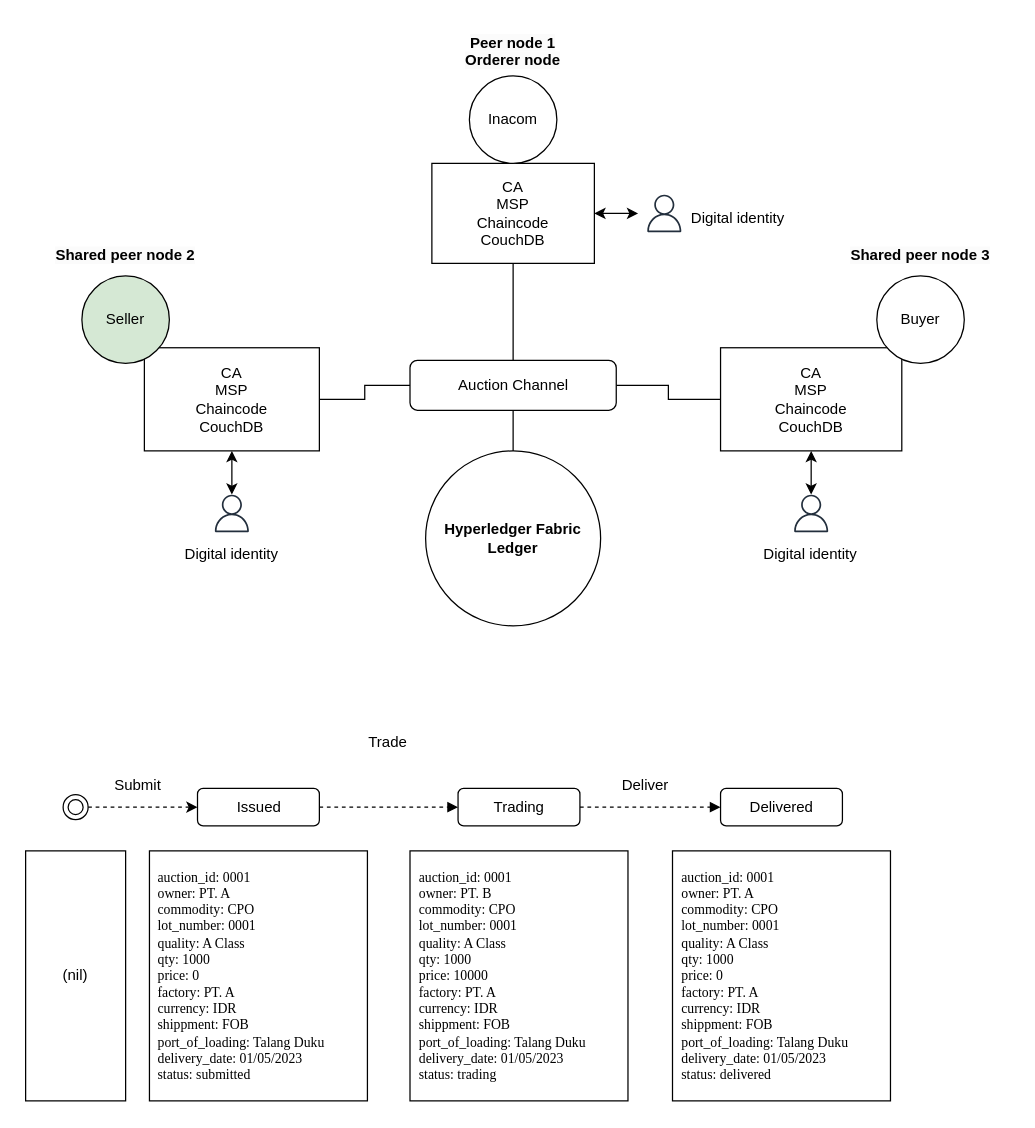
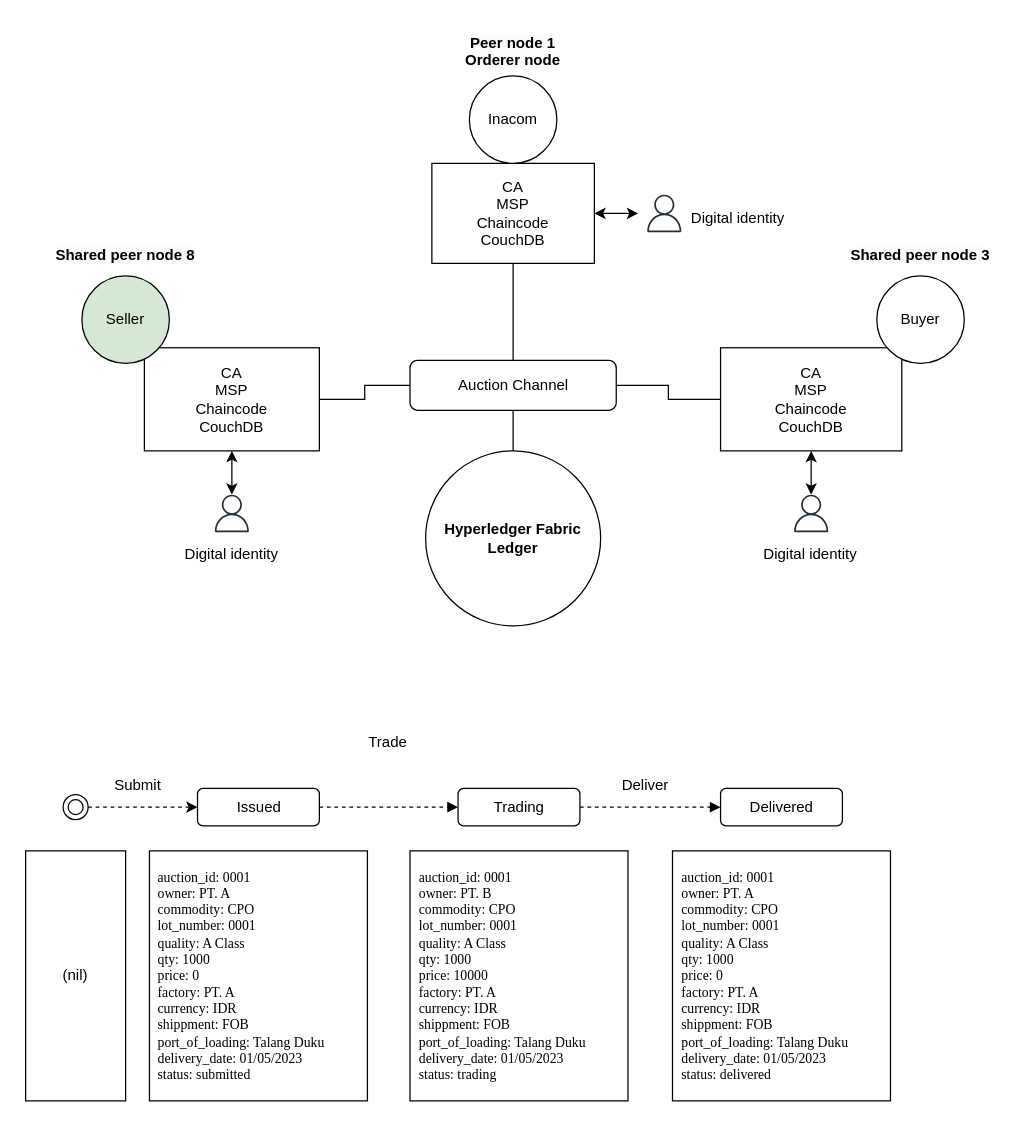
  <mxCell id="0" />
  <mxCell id="1" parent="0" />
  <mxCell id="2" style="edgeStyle=orthogonalEdgeStyle;rounded=0;orthogonalLoop=1;jettySize=auto;html=1;exitX=0;exitY=0.5;exitDx=0;exitDy=0;entryX=1;entryY=0.5;entryDx=0;entryDy=0;endArrow=none;endFill=0;" parent="1" source="3" target="12" edge="1"><mxGeometry relative="1" as="geometry" /></mxCell>
  <mxCell id="3" value="CA&lt;br style=&quot;border-color: var(--border-color);&quot;&gt;MSP&lt;br&gt;Chaincode&lt;br&gt;CouchDB" style="rounded=0;whiteSpace=wrap;html=1;" parent="1" vertex="1"><mxGeometry x="575.94" y="277.5" width="145" height="82.5" as="geometry" /></mxCell>
  <mxCell id="4" style="edgeStyle=orthogonalEdgeStyle;rounded=0;orthogonalLoop=1;jettySize=auto;html=1;exitX=1;exitY=0.5;exitDx=0;exitDy=0;entryX=0;entryY=0.5;entryDx=0;entryDy=0;endArrow=none;endFill=0;" parent="1" source="5" target="12" edge="1"><mxGeometry relative="1" as="geometry" /></mxCell>
  <mxCell id="5" value="CA&lt;br&gt;MSP&lt;br&gt;Chaincode&lt;br&gt;CouchDB" style="rounded=0;whiteSpace=wrap;html=1;" parent="1" vertex="1"><mxGeometry x="115" y="277.5" width="140" height="82.5" as="geometry" /></mxCell>
  <mxCell id="6" value="Hyperledger Fabric&lt;br&gt;Ledger" style="ellipse;whiteSpace=wrap;html=1;aspect=fixed;fontStyle=1" parent="1" vertex="1"><mxGeometry x="340" y="360" width="140" height="140" as="geometry" /></mxCell>
  <mxCell id="7" style="edgeStyle=orthogonalEdgeStyle;rounded=0;orthogonalLoop=1;jettySize=auto;html=1;exitX=0.5;exitY=1;exitDx=0;exitDy=0;entryX=0.5;entryY=0;entryDx=0;entryDy=0;endArrow=none;endFill=0;" parent="1" source="8" target="12" edge="1"><mxGeometry relative="1" as="geometry" /></mxCell>
  <mxCell id="8" value="CA&lt;br style=&quot;border-color: var(--border-color);&quot;&gt;MSP&lt;br&gt;Chaincode&lt;br&gt;CouchDB" style="rounded=0;whiteSpace=wrap;html=1;" parent="1" vertex="1"><mxGeometry x="345" y="130" width="130" height="80" as="geometry" /></mxCell>
  <mxCell id="9" value="" style="shape=image;html=1;verticalAlign=top;verticalLabelPosition=bottom;labelBackgroundColor=#ffffff;imageAspect=0;aspect=fixed;image=https://cdn1.iconfinder.com/data/icons/cryptocurrency-blockchain-fintech-free/32/Cryptocurrency_blockchain_data-37-128.png" parent="1" vertex="1"><mxGeometry x="385" y="445" width="50" height="50" as="geometry" /></mxCell>
  <mxCell id="10" value="Inacom" style="ellipse;whiteSpace=wrap;html=1;aspect=fixed;" parent="1" vertex="1"><mxGeometry x="375" y="60" width="70" height="70" as="geometry" /></mxCell>
  <mxCell id="11" style="edgeStyle=orthogonalEdgeStyle;rounded=0;orthogonalLoop=1;jettySize=auto;html=1;exitX=0.5;exitY=1;exitDx=0;exitDy=0;entryX=0.5;entryY=0;entryDx=0;entryDy=0;endArrow=none;endFill=0;" parent="1" source="12" target="6" edge="1"><mxGeometry relative="1" as="geometry" /></mxCell>
  <mxCell id="12" value="Auction Channel" style="rounded=1;whiteSpace=wrap;html=1;" parent="1" vertex="1"><mxGeometry x="327.5" y="287.5" width="165" height="40" as="geometry" /></mxCell>
  <mxCell id="13" value="Seller" style="ellipse;whiteSpace=wrap;html=1;aspect=fixed;fillColor=#d5e8d4;" parent="1" vertex="1"><mxGeometry x="65" y="220" width="70" height="70" as="geometry" /></mxCell>
  <mxCell id="14" value="Buyer" style="ellipse;whiteSpace=wrap;html=1;aspect=fixed;" parent="1" vertex="1"><mxGeometry x="700.94" y="220" width="70" height="70" as="geometry" /></mxCell>
  <mxCell id="15" value="Issued" style="rounded=1;whiteSpace=wrap;html=1;" parent="1" vertex="1"><mxGeometry x="157.5" y="630" width="97.5" height="30" as="geometry" /></mxCell>
  <mxCell id="16" style="edgeStyle=orthogonalEdgeStyle;rounded=0;orthogonalLoop=1;jettySize=auto;html=1;exitX=1;exitY=0.5;exitDx=0;exitDy=0;entryX=0;entryY=0.5;entryDx=0;entryDy=0;dashed=1;endArrow=block;endFill=1;" parent="1" source="15" target="18" edge="1"><mxGeometry relative="1" as="geometry"><mxPoint x="458.75" y="645" as="sourcePoint" /></mxGeometry></mxCell>
  <mxCell id="17" style="edgeStyle=orthogonalEdgeStyle;rounded=0;orthogonalLoop=1;jettySize=auto;html=1;exitX=1;exitY=0.5;exitDx=0;exitDy=0;dashed=1;endArrow=block;endFill=1;" parent="1" source="18" target="19" edge="1"><mxGeometry relative="1" as="geometry" /></mxCell>
  <mxCell id="18" value="Trading" style="rounded=1;whiteSpace=wrap;html=1;" parent="1" vertex="1"><mxGeometry x="365.94" y="630" width="97.5" height="30" as="geometry" /></mxCell>
  <mxCell id="19" value="Delivered" style="rounded=1;whiteSpace=wrap;html=1;" parent="1" vertex="1"><mxGeometry x="575.94" y="630" width="97.5" height="30" as="geometry" /></mxCell>
  <mxCell id="20" style="edgeStyle=orthogonalEdgeStyle;rounded=0;orthogonalLoop=1;jettySize=auto;html=1;exitX=1;exitY=0.5;exitDx=0;exitDy=0;dashed=1;" parent="1" source="21" target="15" edge="1"><mxGeometry relative="1" as="geometry" /></mxCell>
  <mxCell id="21" value="" style="ellipse;shape=doubleEllipse;html=1;dashed=0;whiteSpace=wrap;aspect=fixed;" parent="1" vertex="1"><mxGeometry x="50" y="635" width="20" height="20" as="geometry" /></mxCell>
  <mxCell id="22" value="(nil)" style="rounded=0;whiteSpace=wrap;html=1;" parent="1" vertex="1"><mxGeometry y="680" width="80" height="200" as="geometry" x="20" /></mxCell>
  <mxCell id="23" value="&lt;div style=&quot;font-size: 11px;&quot;&gt;auction_id: 0001&lt;/div&gt;&lt;div style=&quot;font-size: 11px;&quot;&gt;owner: PT. A&lt;/div&gt;&lt;div style=&quot;font-size: 11px;&quot;&gt;commodity: CPO&lt;/div&gt;&lt;div style=&quot;font-size: 11px;&quot;&gt;lot_number: 0001&lt;/div&gt;&lt;div style=&quot;font-size: 11px;&quot;&gt;quality: A Class&lt;/div&gt;&lt;div style=&quot;font-size: 11px;&quot;&gt;qty: 1000&lt;/div&gt;&lt;div style=&quot;font-size: 11px;&quot;&gt;price: 0&lt;/div&gt;&lt;div style=&quot;font-size: 11px;&quot;&gt;factory: PT. A&lt;/div&gt;&lt;div style=&quot;font-size: 11px;&quot;&gt;currency: IDR&lt;/div&gt;&lt;div style=&quot;font-size: 11px;&quot;&gt;shippment: FOB&lt;/div&gt;&lt;div style=&quot;font-size: 11px;&quot;&gt;port_of_loading: Talang Duku&lt;span style=&quot;font-size: 11px;&quot;&gt;&lt;/span&gt;&lt;/div&gt;&lt;div style=&quot;font-size: 11px;&quot;&gt;delivery_date: 01/05/2023&lt;/div&gt;&lt;div style=&quot;font-size: 11px;&quot;&gt;status: submitted&lt;/div&gt;" style="rounded=0;whiteSpace=wrap;html=1;align=left;fontFamily=Verdana;labelBackgroundColor=none;spacingLeft=5;fontSize=11;" parent="1" vertex="1"><mxGeometry x="119.06" y="680" width="174.38" height="200" as="geometry" /></mxCell>
  <mxCell id="24" value="&lt;div style=&quot;font-size: 11px;&quot;&gt;auction_id: 0001&lt;/div&gt;&lt;div style=&quot;font-size: 11px;&quot;&gt;owner: PT. B&lt;/div&gt;&lt;div style=&quot;font-size: 11px;&quot;&gt;commodity: CPO&lt;/div&gt;&lt;div style=&quot;font-size: 11px;&quot;&gt;lot_number: 0001&lt;/div&gt;&lt;div style=&quot;font-size: 11px;&quot;&gt;quality: A Class&lt;/div&gt;&lt;div style=&quot;font-size: 11px;&quot;&gt;qty: 1000&lt;/div&gt;&lt;div style=&quot;font-size: 11px;&quot;&gt;price: 10000&lt;/div&gt;&lt;div style=&quot;font-size: 11px;&quot;&gt;factory: PT. A&lt;/div&gt;&lt;div style=&quot;font-size: 11px;&quot;&gt;currency: IDR&lt;/div&gt;&lt;div style=&quot;font-size: 11px;&quot;&gt;shippment: FOB&lt;/div&gt;&lt;div style=&quot;font-size: 11px;&quot;&gt;port_of_loading: Talang Duku&lt;span style=&quot;font-size: 11px;&quot;&gt;&lt;/span&gt;&lt;/div&gt;&lt;div style=&quot;font-size: 11px;&quot;&gt;delivery_date: 01/05/2023&lt;/div&gt;&lt;div style=&quot;font-size: 11px;&quot;&gt;status: trading&lt;/div&gt;" style="rounded=0;whiteSpace=wrap;html=1;align=left;fontFamily=Verdana;labelBackgroundColor=none;spacingLeft=5;fontSize=11;" parent="1" vertex="1"><mxGeometry x="327.5" y="680" width="174.38" height="200" as="geometry" /></mxCell>
  <mxCell id="25" value="&lt;div style=&quot;font-size: 11px;&quot;&gt;auction_id: 0001&lt;/div&gt;&lt;div style=&quot;font-size: 11px;&quot;&gt;owner: PT. A&lt;/div&gt;&lt;div style=&quot;font-size: 11px;&quot;&gt;commodity: CPO&lt;/div&gt;&lt;div style=&quot;font-size: 11px;&quot;&gt;lot_number: 0001&lt;/div&gt;&lt;div style=&quot;font-size: 11px;&quot;&gt;quality: A Class&lt;/div&gt;&lt;div style=&quot;font-size: 11px;&quot;&gt;qty: 1000&lt;/div&gt;&lt;div style=&quot;font-size: 11px;&quot;&gt;price: 0&lt;/div&gt;&lt;div style=&quot;font-size: 11px;&quot;&gt;factory: PT. A&lt;/div&gt;&lt;div style=&quot;font-size: 11px;&quot;&gt;currency: IDR&lt;/div&gt;&lt;div style=&quot;font-size: 11px;&quot;&gt;shippment: FOB&lt;/div&gt;&lt;div style=&quot;font-size: 11px;&quot;&gt;port_of_loading: Talang Duku&lt;span style=&quot;font-size: 11px;&quot;&gt;&lt;/span&gt;&lt;/div&gt;&lt;div style=&quot;font-size: 11px;&quot;&gt;delivery_date: 01/05/2023&lt;/div&gt;&lt;div style=&quot;font-size: 11px;&quot;&gt;status: delivered&lt;/div&gt;" style="rounded=0;whiteSpace=wrap;html=1;align=left;fontFamily=Verdana;labelBackgroundColor=none;spacingLeft=5;fontSize=11;" parent="1" vertex="1"><mxGeometry x="537.5" y="680" width="174.38" height="200" as="geometry" /></mxCell>
  <mxCell id="26" value="Submit" style="text;html=1;strokeColor=none;fillColor=none;align=center;verticalAlign=middle;whiteSpace=wrap;rounded=0;" parent="1" vertex="1"><mxGeometry x="80" y="613" width="60" height="30" as="geometry" /></mxCell>
  <mxCell id="27" value="Deliver" style="text;html=1;strokeColor=none;fillColor=none;align=center;verticalAlign=middle;whiteSpace=wrap;rounded=0;" parent="1" vertex="1"><mxGeometry x="485.94" y="613" width="60" height="30" as="geometry" /></mxCell>
  <mxCell id="28" value="Trade" style="text;html=1;strokeColor=none;fillColor=none;align=center;verticalAlign=middle;whiteSpace=wrap;rounded=0;" parent="1" vertex="1"><mxGeometry x="280" y="578" width="60" height="30" as="geometry" /></mxCell>
  <mxCell id="29" value="&lt;b style=&quot;border-color: var(--border-color); color: rgb(0, 0, 0); font-family: Helvetica; font-size: 12px; font-style: normal; font-variant-ligatures: normal; font-variant-caps: normal; letter-spacing: normal; orphans: 2; text-indent: 0px; text-transform: none; widows: 2; word-spacing: 0px; -webkit-text-stroke-width: 0px; background-color: rgb(251, 251, 251); text-decoration-thickness: initial; text-decoration-style: initial; text-decoration-color: initial;&quot;&gt;Peer node 1&lt;br style=&quot;border-color: var(--border-color);&quot;&gt;&lt;/b&gt;&lt;b style=&quot;border-color: var(--border-color); color: rgb(0, 0, 0); font-family: Helvetica; font-size: 12px; font-style: normal; font-variant-ligatures: normal; font-variant-caps: normal; letter-spacing: normal; orphans: 2; text-indent: 0px; text-transform: none; widows: 2; word-spacing: 0px; -webkit-text-stroke-width: 0px; background-color: rgb(251, 251, 251); text-decoration-thickness: initial; text-decoration-style: initial; text-decoration-color: initial;&quot;&gt;Orderer node&lt;/b&gt;" style="text;whiteSpace=wrap;html=1;align=center;" vertex="1" parent="1"><mxGeometry x="355" y="20" width="110" height="50" as="geometry" /></mxCell>
- <mxCell id="30" value="&lt;b style=&quot;border-color: var(--border-color); color: rgb(0, 0, 0); font-family: Helvetica; font-size: 12px; font-style: normal; font-variant-ligatures: normal; font-variant-caps: normal; letter-spacing: normal; orphans: 2; text-indent: 0px; text-transform: none; widows: 2; word-spacing: 0px; -webkit-text-stroke-width: 0px; background-color: rgb(251, 251, 251); text-decoration-thickness: initial; text-decoration-style: initial; text-decoration-color: initial;&quot;&gt;Shared peer node 2&lt;/b&gt;" style="text;whiteSpace=wrap;html=1;align=center;" vertex="1" parent="1"><mxGeometry x="30" y="190" width="140" height="40" as="geometry" /></mxCell>
+ <mxCell id="30" value="&lt;b style=&quot;border-color: var(--border-color); color: rgb(0, 0, 0); font-family: Helvetica; font-size: 12px; font-style: normal; font-variant-ligatures: normal; font-variant-caps: normal; letter-spacing: normal; orphans: 2; text-indent: 0px; text-transform: none; widows: 2; word-spacing: 0px; -webkit-text-stroke-width: 0px; background-color: rgb(251, 251, 251); text-decoration-thickness: initial; text-decoration-style: initial; text-decoration-color: initial;&quot;&gt;Shared peer node 8&lt;/b&gt;" style="text;whiteSpace=wrap;html=1;align=center;" vertex="1" parent="1"><mxGeometry x="30" y="190" width="140" height="40" as="geometry" /></mxCell>
  <mxCell id="31" value="&lt;b style=&quot;border-color: var(--border-color); color: rgb(0, 0, 0); font-family: Helvetica; font-size: 12px; font-style: normal; font-variant-ligatures: normal; font-variant-caps: normal; letter-spacing: normal; orphans: 2; text-indent: 0px; text-transform: none; widows: 2; word-spacing: 0px; -webkit-text-stroke-width: 0px; background-color: rgb(251, 251, 251); text-decoration-thickness: initial; text-decoration-style: initial; text-decoration-color: initial;&quot;&gt;Shared peer node 3&lt;/b&gt;" style="text;whiteSpace=wrap;html=1;align=center;" vertex="1" parent="1"><mxGeometry x="665.94" y="190" width="140" height="40" as="geometry" /></mxCell>
  <mxCell id="32" value="" style="sketch=0;outlineConnect=0;fontColor=#232F3E;gradientColor=none;fillColor=#232F3D;strokeColor=none;dashed=0;verticalLabelPosition=bottom;verticalAlign=top;align=center;html=1;fontSize=12;fontStyle=0;aspect=fixed;pointerEvents=1;shape=mxgraph.aws4.user;" vertex="1" parent="1"><mxGeometry x="515.94" y="155" width="30" height="30" as="geometry" /></mxCell>
  <mxCell id="33" value="Digital identity" style="text;whiteSpace=wrap;html=1;align=center;" vertex="1" parent="1"><mxGeometry x="530" y="160" width="120" height="30" as="geometry" /></mxCell>
  <mxCell id="34" value="" style="sketch=0;outlineConnect=0;fontColor=#232F3E;gradientColor=none;fillColor=#232F3D;strokeColor=none;dashed=0;verticalLabelPosition=bottom;verticalAlign=top;align=center;html=1;fontSize=12;fontStyle=0;aspect=fixed;pointerEvents=1;shape=mxgraph.aws4.user;" vertex="1" parent="1"><mxGeometry x="633.44" y="395" width="30" height="30" as="geometry" /></mxCell>
  <mxCell id="35" value="Digital identity" style="text;whiteSpace=wrap;html=1;align=center;" vertex="1" parent="1"><mxGeometry x="588.44" y="429" width="120" height="30" as="geometry" /></mxCell>
  <mxCell id="36" value="" style="sketch=0;outlineConnect=0;fontColor=#232F3E;gradientColor=none;fillColor=#232F3D;strokeColor=none;dashed=0;verticalLabelPosition=bottom;verticalAlign=top;align=center;html=1;fontSize=12;fontStyle=0;aspect=fixed;pointerEvents=1;shape=mxgraph.aws4.user;" vertex="1" parent="1"><mxGeometry x="170" y="395" width="30" height="30" as="geometry" /></mxCell>
  <mxCell id="37" value="Digital identity" style="text;whiteSpace=wrap;html=1;align=center;" vertex="1" parent="1"><mxGeometry x="125" y="429" width="120" height="30" as="geometry" /></mxCell>
  <mxCell id="38" value="" style="endArrow=classic;startArrow=classic;html=1;rounded=0;entryX=-0.268;entryY=0.5;entryDx=0;entryDy=0;entryPerimeter=0;exitX=1;exitY=0.5;exitDx=0;exitDy=0;" edge="1" parent="1" source="8" target="32"><mxGeometry width="50" height="50" relative="1" as="geometry"><mxPoint x="310" y="320" as="sourcePoint" /><mxPoint x="360" y="270" as="targetPoint" /></mxGeometry></mxCell>
  <mxCell id="39" value="" style="endArrow=classic;startArrow=classic;html=1;rounded=0;exitX=0.5;exitY=1;exitDx=0;exitDy=0;" edge="1" parent="1" source="3" target="34"><mxGeometry width="50" height="50" relative="1" as="geometry"><mxPoint x="485" y="180" as="sourcePoint" /><mxPoint x="520" y="180" as="targetPoint" /></mxGeometry></mxCell>
  <mxCell id="40" value="" style="endArrow=classic;startArrow=classic;html=1;rounded=0;exitX=0.5;exitY=1;exitDx=0;exitDy=0;" edge="1" parent="1" source="5" target="36"><mxGeometry width="50" height="50" relative="1" as="geometry"><mxPoint x="658" y="370" as="sourcePoint" /><mxPoint x="658" y="405" as="targetPoint" /></mxGeometry></mxCell>
